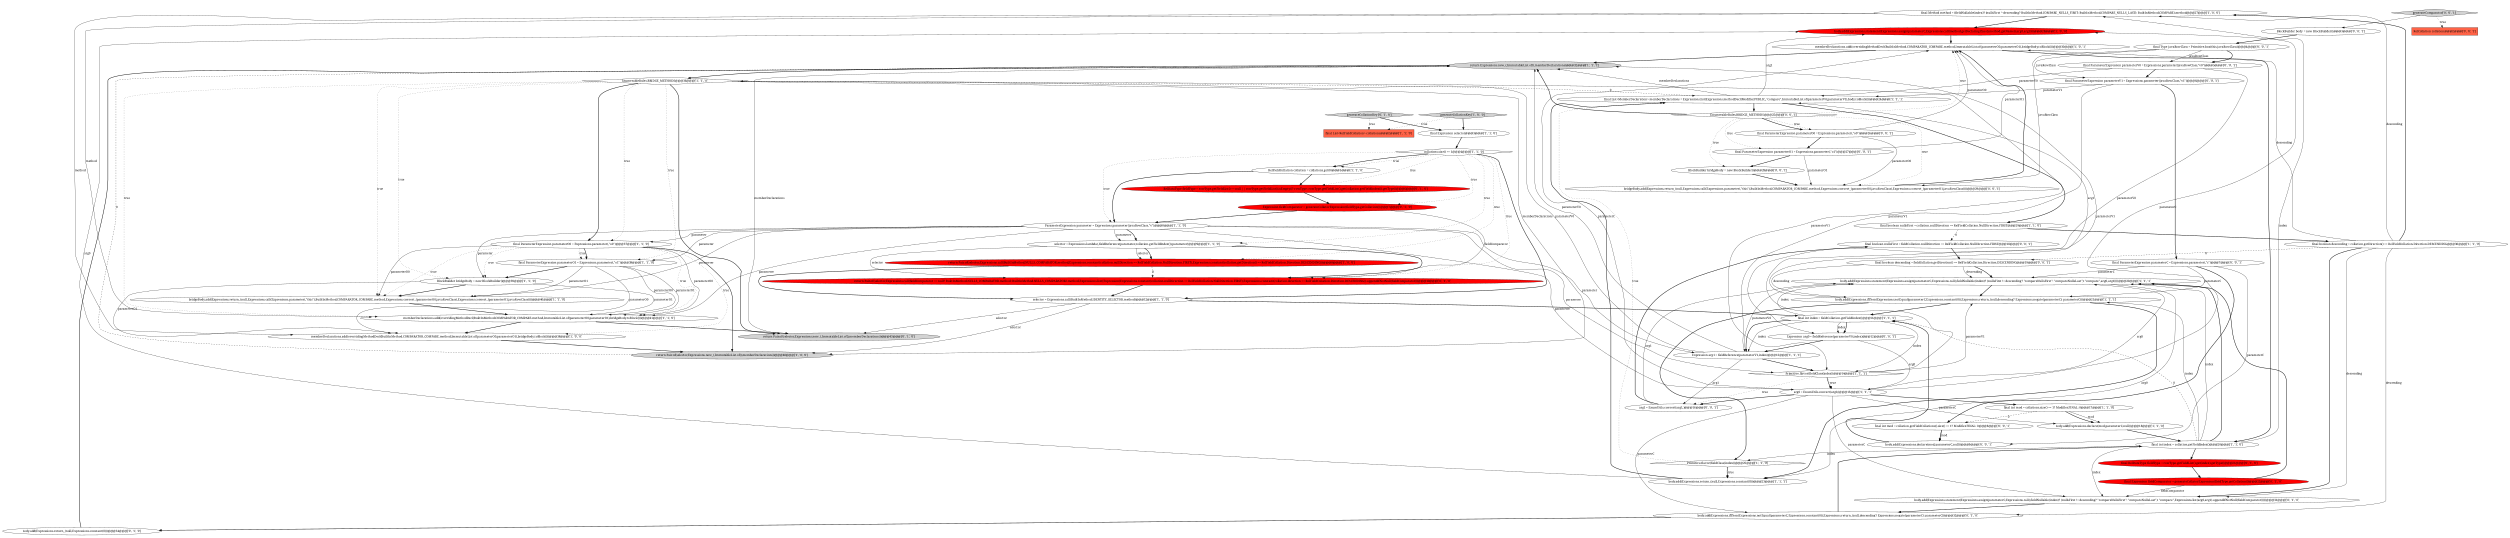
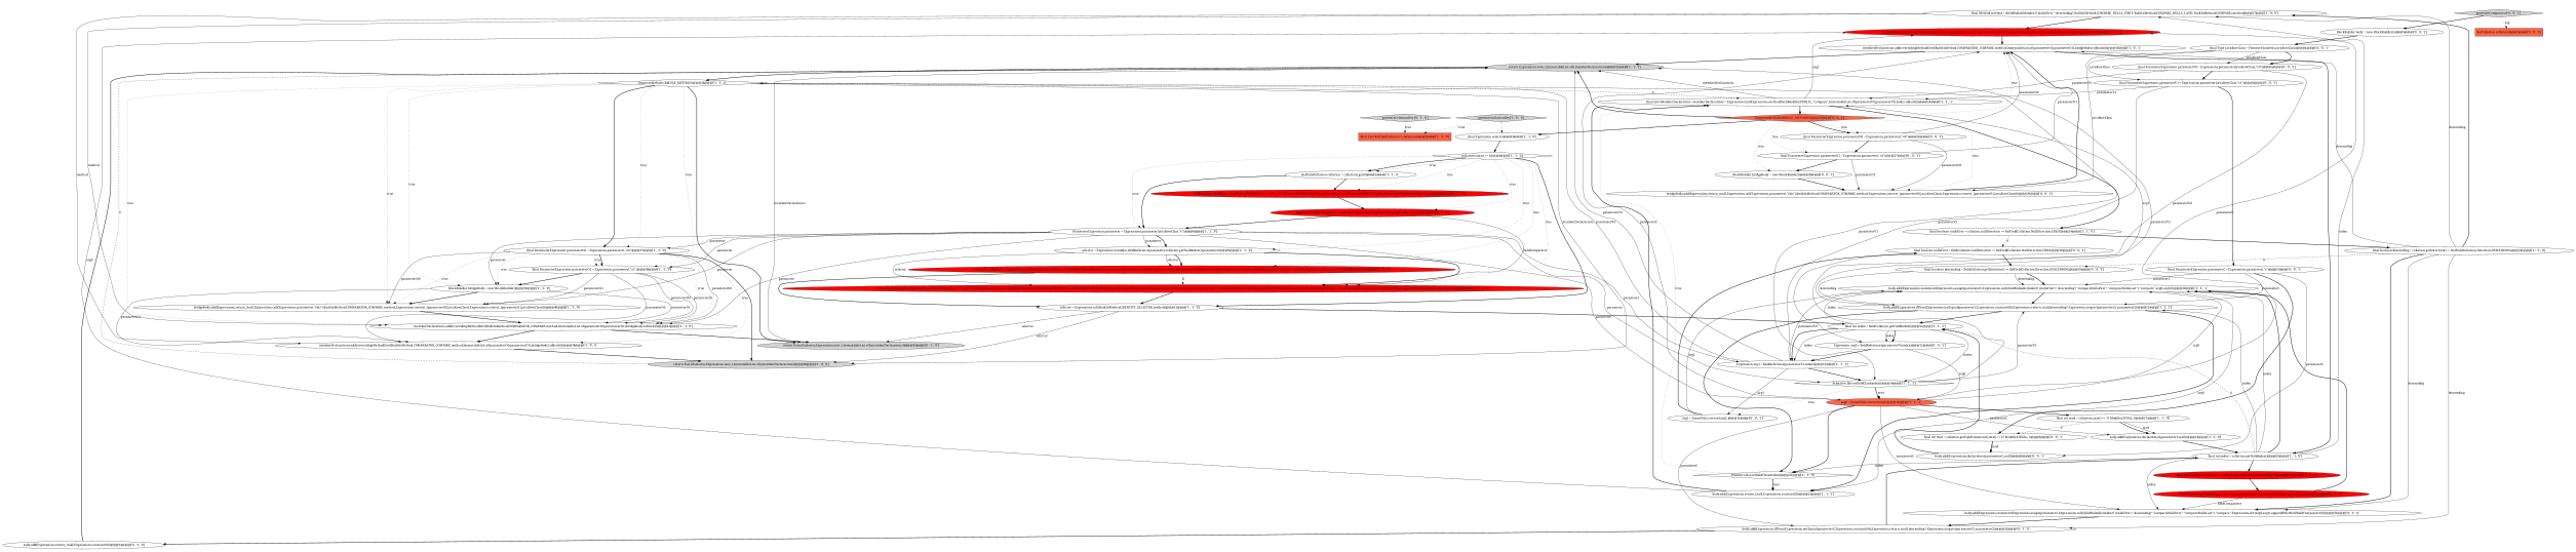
  digraph {
    fontname="Noto Serif"
    node [fillcolor=white fontname="Noto Serif" shape=ellipse style=filled]
    edge [fontname="Noto Serif" style=solid]
    n1 [label="final Method method = (fieldNullable(index)? (nullsFirst ^ descending? BuiltInMethod.COMPARE_NULLS_FIRST: BuiltInMethod.COMPARE_NULLS_LAST): BuiltInMethod.COMPARE).method@@@27@@@['1', '0', '0']"]
    n2 [fillcolor=red label="body.add(Expressions.statement(Expressions.assign(parameterC,Expressions.call(method.getDeclaringClass(),method.getName(),arg0,arg1))))@@@28@@@['1', '0', '0']"]
    n3 [label="memberDeclarations.add(overridingMethodDecl(BuiltInMethod.COMPARATOR_COMPARE.method,ImmutableList.of(parameterO0,parameterO1),bridgeBody.toBlock()))@@@38@@@['1', '0', '0']"]
    n4 [label="memberDeclarations.add(overridingMethodDecl(BuiltInMethod.COMPARATOR_COMPARE.method,ImmutableList.of(parameterO0,parameterO1),bridgeBody.toBlock()))@@@41@@@['1', '1', '0']"]
    n5 [label="memberDeclarations.add(overridingMethodDecl(BuiltInMethod.COMPARATOR_COMPARE.method,ImmutableList.of(parameterO0,parameterO1),bridgeBody.toBlock()))@@@30@@@['1', '0', '1']"]
    n6 [fillcolor=lightgray label="return Pair.of(selector,Expressions.new_(,ImmutableList.of(),memberDeclarations))@@@40@@@['1', '0', '0']"]
    n7 [fillcolor=lightgray label="return Pair.of(selector,Expressions.new_(,ImmutableList.of(),memberDeclarations))@@@43@@@['0', '1', '0']"]
    n8 [label="final ParameterExpression parameterV1 = Expressions.parameter(javaRowClass,\"v1\")@@@6@@@['0', '0', '1']"]
    n9 [label="Expression arg1 = fieldReference(parameterV1,index)@@@13@@@['1', '1', '1']"]
    n10 [label="final ParameterExpression parameterC = Expressions.parameter(,\"c\")@@@7@@@['0', '0', '1']"]
    n11 [label="final List<MemberDeclaration> memberDeclarations = Expressions.list(Expressions.methodDecl(Modifier.PUBLIC,,\"compare\",ImmutableList.of(parameterV0,parameterV1),body.toBlock()))@@@24@@@['1', '1', '1']"]
    n12 [label="Primitive.flavor(fieldClass(index))@@@14@@@['1', '1', '1']" shape=diamond]
    n13 [fillcolor=lightgray label="return Expressions.new_(,ImmutableList.of(),memberDeclarations)@@@32@@@['1', '1', '1']"]
    n14 [label="EnumerableRules.BRIDGE_METHODS@@@36@@@['1', '1', '0']" shape=diamond]
    n15 [label="body.add(Expressions.statement(Expressions.assign(parameterC,Expressions.call(,fieldNullable(index)? (nullsFirst != descending? \"compareNullsFirst\": \"compareNullsLast\"): \"compare\",arg0,arg1))))@@@20@@@['1', '1', '1']"]
    n16 [label="arg1 = EnumUtils.convert(arg1,)@@@16@@@['0', '0', '1']"]
    n17 [label="body.add(Expressions.ifThen(Expressions.notEqual(parameterC,Expressions.constant(0)),Expressions.return_(null,descending? Expressions.negate(parameterC): parameterC)))@@@21@@@['1', '1', '1']"]
    n18 [label="body.add(Expressions.declare(mod,parameterC,null))@@@9@@@['0', '0', '1']"]
    n19 [label="final int mod = collation.getFieldCollations().size() == 1? Modifier.FINAL: 0@@@8@@@['0', '0', '1']"]
-   n20 [label="EnumerableRules.BRIDGE_METHODS@@@25@@@['0', '0', '1']" shape=diamond]
+   n20 [fillcolor=tomato label="EnumerableRules.BRIDGE_METHODS@@@25@@@['0', '0', '1']" shape=diamond]
    n21 [label="final boolean nullsFirst = collation.nullDirection == RelFieldCollation.NullDirection.FIRST@@@29@@@['1', '1', '0']"]
    n22 [label="BlockBuilder bridgeBody = new BlockBuilder()@@@39@@@['1', '1', '0']"]
    n23 [label="bridgeBody.add(Expressions.return_(null,Expressions.call(Expressions.parameter(,\"this\"),BuiltInMethod.COMPARATOR_COMPARE.method,Expressions.convert_(parameterO0,javaRowClass),Expressions.convert_(parameterO1,javaRowClass))))@@@40@@@['1', '1', '0']"]
    n24 [fillcolor=red label="return Pair.of(selector,Expressions.call(BuiltInMethod.NULLS_COMPARATOR.method,Expressions.constant(collation.nullDirection == RelFieldCollation.NullDirection.FIRST),Expressions.constant(collation.getDirection() == RelFieldCollation.Direction.DESCENDING)))@@@8@@@['1', '0', '0']"]
    n25 [label="selector = Expressions.call(BuiltInMethod.IDENTITY_SELECTOR.method)@@@12@@@['1', '1', '0']"]
    n26 [fillcolor=red label="return Pair.of(selector,Expressions.call(fieldComparator == null? BuiltInMethod.NULLS_COMPARATOR.method: BuiltInMethod.NULLS_COMPARATOR2.method,Expressions.list((Expression)Expressions.constant(collation.nullDirection == RelFieldCollation.NullDirection.FIRST),Expressions.constant(collation.direction == RelFieldCollation.Direction.DESCENDING)).appendIfNotNull(fieldComparator)))@@@10@@@['0', '1', '0']"]
    n27 [label="final int index = fieldCollation.getFieldIndex()@@@11@@@['1', '1', '1']"]
-   n28 [label="arg0 = EnumUtils.convert(arg0,)@@@15@@@['1', '1', '1']"]
+   n28 [fillcolor=tomato label="arg0 = EnumUtils.convert(arg0,)@@@15@@@['1', '1', '1']"]
    n29 [label="final ParameterExpression parameterO0 = Expressions.parameter(,\"o0\")@@@37@@@['1', '1', '0']"]
    n30 [label="final ParameterExpression parameterO1 = Expressions.parameter(,\"o1\")@@@38@@@['1', '1', '0']"]
    n31 [label="body.add(Expressions.return_(null,Expressions.constant(0)))@@@23@@@['1', '1', '1']"]
    n32 [label="final boolean nullsFirst = fieldCollation.nullDirection == RelFieldCollation.NullDirection.FIRST@@@18@@@['0', '0', '1']"]
    n33 [label="Expression arg0 = fieldReference(parameterV0,index)@@@12@@@['0', '0', '1']"]
    n34 [fillcolor=red label="Expression fieldComparator = generateCollatorExpression(fieldType.getCollation())@@@7@@@['0', '1', '0']"]
    n35 [label="ParameterExpression parameter = Expressions.parameter(javaRowClass,\"v\")@@@8@@@['1', '1', '0']"]
    n36 [label="selector = Expressions.lambda(,fieldReference(parameter,collation.getFieldIndex()),parameter)@@@9@@@['1', '1', '0']"]
    n37 [label="final int index = collation.getFieldIndex()@@@20@@@['1', '1', '0']"]
    n38 [label="Primitive.flavor(fieldClass(index))@@@25@@@['1', '1', '0']" shape=diamond]
    n39 [label="body.add(Expressions.statement(Expressions.assign(parameterC,Expressions.call(,fieldNullable(index)? (nullsFirst != descending? \"compareNullsFirst\": \"compareNullsLast\"): \"compare\",Expressions.list(arg0,arg1).appendIfNotNull(fieldComparator)))))@@@31@@@['0', '1', '0']"]
    n40 [label="body.add(Expressions.ifThen(Expressions.notEqual(parameterC,Expressions.constant(0)),Expressions.return_(null,descending? Expressions.negate(parameterC): parameterC)))@@@32@@@['0', '1', '0']"]
    n41 [label="final int mod = collations.size() == 1? Modifier.FINAL: 0@@@17@@@['1', '1', '0']"]
    n42 [label="body.add(Expressions.declare(mod,parameterC,null))@@@18@@@['1', '1', '0']"]
    n43 [fillcolor=lightgray label="generateComparator['0', '0', '1']" shape=diamond]
    n44 [label="BlockBuilder body = new BlockBuilder()@@@3@@@['0', '0', '1']"]
    n45 [fillcolor=tomato label="RelCollation collation@@@2@@@['0', '0', '1']" shape=box]
    n46 [label="final Type javaRowClass = Primitive.box(this.javaRowClass)@@@4@@@['0', '0', '1']"]
    n47 [fillcolor=red label="final RelDataType fieldType = rowType.getFieldList().get(index).getType()@@@21@@@['0', '1', '0']"]
    n48 [fillcolor=red label="final Expression fieldComparator = generateCollatorExpression(fieldType.getCollation())@@@22@@@['0', '1', '0']"]
    n49 [label="final boolean descending = collation.getDirection() == RelFieldCollation.Direction.DESCENDING@@@30@@@['1', '1', '0']"]
    n50 [label="final boolean descending = fieldCollation.getDirection() == RelFieldCollation.Direction.DESCENDING@@@19@@@['0', '0', '1']"]
    n51 [label="body.add(Expressions.return_(null,Expressions.constant(0)))@@@34@@@['0', '1', '0']"]
    n52 [label="final ParameterExpression parameterV0 = Expressions.parameter(javaRowClass,\"v0\")@@@5@@@['0', '0', '1']"]
    n53 [label="bridgeBody.add(Expressions.return_(null,Expressions.call(Expressions.parameter(,\"this\"),BuiltInMethod.COMPARATOR_COMPARE.method,Expressions.convert_(parameterO0,javaRowClass),Expressions.convert_(parameterO1,javaRowClass))))@@@29@@@['0', '0', '1']"]
    n54 [fillcolor=tomato label="final List<RelFieldCollation> collations@@@2@@@['1', '1', '0']" shape=box]
    n55 [label="final ParameterExpression parameterO0 = Expressions.parameter(,\"o0\")@@@26@@@['0', '0', '1']"]
    n56 [label="final ParameterExpression parameterO1 = Expressions.parameter(,\"o1\")@@@27@@@['0', '0', '1']"]
    n57 [label="BlockBuilder bridgeBody = new BlockBuilder()@@@28@@@['0', '0', '1']"]
    n58 [fillcolor=red label="RelDataType fieldType = rowType.getFieldList() == null || rowType.getFieldList().isEmpty()? rowType: rowType.getFieldList().get(collation.getFieldIndex()).getType()@@@6@@@['0', '1', '0']"]
    n59 [label="collations.size() == 1@@@4@@@['1', '1', '0']" shape=diamond]
    n60 [label="RelFieldCollation collation = collations.get(0)@@@5@@@['1', '1', '0']"]
    n61 [fillcolor=lightgray label="generateCollationKey['0', '1', '0']" shape=diamond]
    n62 [label="final Expression selector@@@3@@@['1', '1', '0']"]
    n63 [fillcolor=lightgray label="generateCollationKey['1', '0', '0']" shape=diamond]
    n1 -> n2 [style=bold]
    n1 -> n3 [label=method]
    n1 -> n4 [label=method]
    n2 -> n5 [style=bold]
    n3 -> n6 [style=bold]
    n4 -> n3 [style=bold]
    n4 -> n7 [style=bold]
    n5 -> n13 [style=bold]
    n5 -> n37 [style=bold]
    n6 -> n13 [label=0 style=dashed]
    n8 -> n9 [label=parameterV1]
    n8 -> n10 [style=bold]
    n8 -> n11 [label=parameterV1]
    n9 -> n12 [style=bold]
    n9 -> n13 [label=parameterV0]
    n9 -> n14 [label=parameterV0]
    n9 -> n15 [label=parameterV0]
    n9 -> n16 [label=arg1]
    n10 -> n15 [label=parameterC]
    n10 -> n17 [label=parameterC]
    n10 -> n18 [label=parameterC]
    n10 -> n19 [style=bold]
    n11 -> n2 [label=arg1]
    n11 -> n13 [label=memberDeclarations]
    n11 -> n20 [style=bold]
    n11 -> n21 [style=bold]
    n12 -> n13 [label=parameterV1]
    n12 -> n16 [label=true style=dotted]
    n12 -> n17 [label=parameterV1]
    n12 -> n28 [style=bold]
    n12 -> n28 [label=true style=dotted]
    n13 -> n7 [label=memberDeclarations]
    n13 -> n14 [style=bold]
    n14 -> n4 [label=true style=dotted]
    n14 -> n6 [label=memberDeclarations]
    n14 -> n7 [style=bold]
    n14 -> n11 [label=0 style=dashed]
    n14 -> n12 [label=parameterV1]
    n14 -> n22 [label=true style=dotted]
    n14 -> n23 [label=true style=dotted]
    n14 -> n29 [style=bold]
    n14 -> n29 [label=true style=dotted]
    n14 -> n30 [label=true style=dotted]
    n15 -> n17 [style=bold]
    n15 -> n31 [label=arg0]
    n16 -> n15 [label=arg1]
    n16 -> n32 [style=bold]
    n17 -> n11 [label=arg1]
    n17 -> n27 [style=bold]
    n17 -> n31 [style=bold]
    n17 -> n38 [style=bold]
    n18 -> n27 [style=bold]
    n19 -> n18 [style=bold]
    n19 -> n18 [label=mod]
    n20 -> n5 [label=true style=dotted]
    n20 -> n13 [style=bold]
    n20 -> n53 [label=true style=dotted]
    n20 -> n55 [label=true style=dotted]
    n20 -> n55 [style=bold]
    n20 -> n56 [label=true style=dotted]
    n20 -> n57 [label=true style=dotted]
    n21 -> n32 [label=0 style=dashed]
    n21 -> n49 [style=bold]
    n22 -> n3 [label=parameterO1]
    n22 -> n4 [label=parameterO1]
    n22 -> n23 [style=bold]
    n23 -> n4 [style=bold]
    n24 -> n25 [style=bold]
    n24 -> n26 [label=0 style=dashed]
    n25 -> n6 [label=selector]
    n25 -> n7 [label=selector]
    n25 -> n27 [style=bold]
    n26 -> n25 [style=bold]
    n27 -> n9 [style=bold]
    n27 -> n9 [label=index]
    n27 -> n12 [label=index]
    n27 -> n15 [label=index]
    n27 -> n33 [label=index]
    n27 -> n33 [style=bold]
    n28 -> n2 [label=parameterC]
    n28 -> n5 [label=parameterC]
    n28 -> n15 [label=arg0]
-   n28 -> n16 [style=bold]
+   n28 -> n38 [style=bold]
    n28 -> n39 [label=parameterC]
    n28 -> n40 [label=parameterC]
    n28 -> n41 [style=bold]
    n28 -> n42 [label=parameterC]
    n29 -> n3 [label=true style=dotted]
    n29 -> n4 [label=true style=dotted]
    n29 -> n4 [label=parameterO0]
    n29 -> n6 [style=bold]
    n29 -> n22 [label=true style=dotted]
    n29 -> n23 [label=parameterO0]
    n29 -> n23 [label=true style=dotted]
    n29 -> n30 [label=true style=dotted]
    n29 -> n30 [style=bold]
    n30 -> n3 [label=parameterO0]
    n30 -> n4 [label=parameterO0]
    n30 -> n4 [label=parameterO1]
    n30 -> n22 [style=bold]
    n30 -> n23 [label=parameterO1]
    n31 -> n2 [label=arg0]
    n31 -> n11 [style=bold]
    n32 -> n50 [style=bold]
    n33 -> n9 [style=bold]
    n33 -> n28 [label=arg0]
    n34 -> n26 [label=fieldComparator]
    n34 -> n35 [style=bold]
    n35 -> n4 [label=parameter]
    n35 -> n9 [label=parameter]
    n35 -> n12 [label=parameter]
    n35 -> n22 [label=parameter]
    n35 -> n23 [label=parameter]
    n35 -> n28 [label=parameter]
    n35 -> n29 [label=parameter]
    n35 -> n30 [label=parameter]
    n35 -> n36 [style=bold]
    n35 -> n36 [label=parameter]
    n36 -> n24 [label=selector]
    n36 -> n24 [style=bold]
    n36 -> n26 [label=selector]
    n36 -> n26 [style=bold]
    n37 -> n1 [label=index]
    n37 -> n15 [style=bold]
    n37 -> n15 [label=index]
    n37 -> n17 [label=index]
    n37 -> n27 [label=0 style=dashed]
    n37 -> n38 [label=index]
    n37 -> n39 [label=index]
    n37 -> n47 [style=bold]
    n38 -> n11 [label=true style=dotted]
    n38 -> n31 [label=true style=dotted]
    n38 -> n31 [style=bold]
    n39 -> n40 [style=bold]
    n40 -> n37 [style=bold]
    n40 -> n51 [style=bold]
    n41 -> n19 [label=0 style=dashed]
    n41 -> n42 [label=mod]
    n41 -> n42 [style=bold]
    n42 -> n37 [style=bold]
-   n43 -> n44
-   n43 -> n45 [label=true style=dotted]
+   n43 -> n44 [style=bold]
+   n43 -> n45 [label=arg style=dotted]
    n44 -> n46 [style=bold]
    n46 -> n8 [label=javaRowClass]
    n46 -> n52 [style=bold]
    n46 -> n52 [label=javaRowClass]
    n46 -> n53 [label=javaRowClass]
    n47 -> n48 [style=bold]
    n48 -> n15 [style=bold]
    n48 -> n39 [label=fieldComparator]
    n49 -> n1 [label=descending]
    n49 -> n1 [style=bold]
    n49 -> n5 [label=descending]
    n49 -> n39 [style=bold]
    n49 -> n39 [label=descending]
    n49 -> n40 [label=descending]
    n49 -> n50 [label=0 style=dashed]
    n50 -> n15 [style=bold]
    n50 -> n15 [label=descending]
    n50 -> n17 [label=descending]
    n51 -> n13 [style=bold]
    n52 -> n8 [style=bold]
    n52 -> n11 [label=parameterV0]
    n52 -> n33 [label=parameterV0]
    n53 -> n5 [style=bold]
    n55 -> n5 [label=parameterO0]
    n55 -> n53 [label=parameterO0]
    n55 -> n56 [style=bold]
    n56 -> n5 [label=parameterO1]
    n56 -> n53 [label=parameterO1]
    n56 -> n57 [style=bold]
    n57 -> n53 [style=bold]
    n58 -> n34 [style=bold]
    n59 -> n24 [label=true style=dotted]
    n59 -> n25 [style=bold]
    n59 -> n26 [label=true style=dotted]
    n59 -> n34 [label=true style=dotted]
    n59 -> n35 [label=true style=dotted]
    n59 -> n36 [label=true style=dotted]
    n59 -> n58 [label=true style=dotted]
    n59 -> n60 [label=true style=dotted]
    n59 -> n60 [style=bold]
    n60 -> n35 [style=bold]
    n60 -> n58 [style=bold]
    n61 -> n54 [label=true style=dotted]
-   n61 -> n62 [style=bold]
+   n20 -> n62 [style=bold]
    n62 -> n59 [style=bold]
    n63 -> n54 [label=true style=dotted]
-   n63 -> n62 [style=bold]
+   n63 -> n62 [style=dashed]
  }
